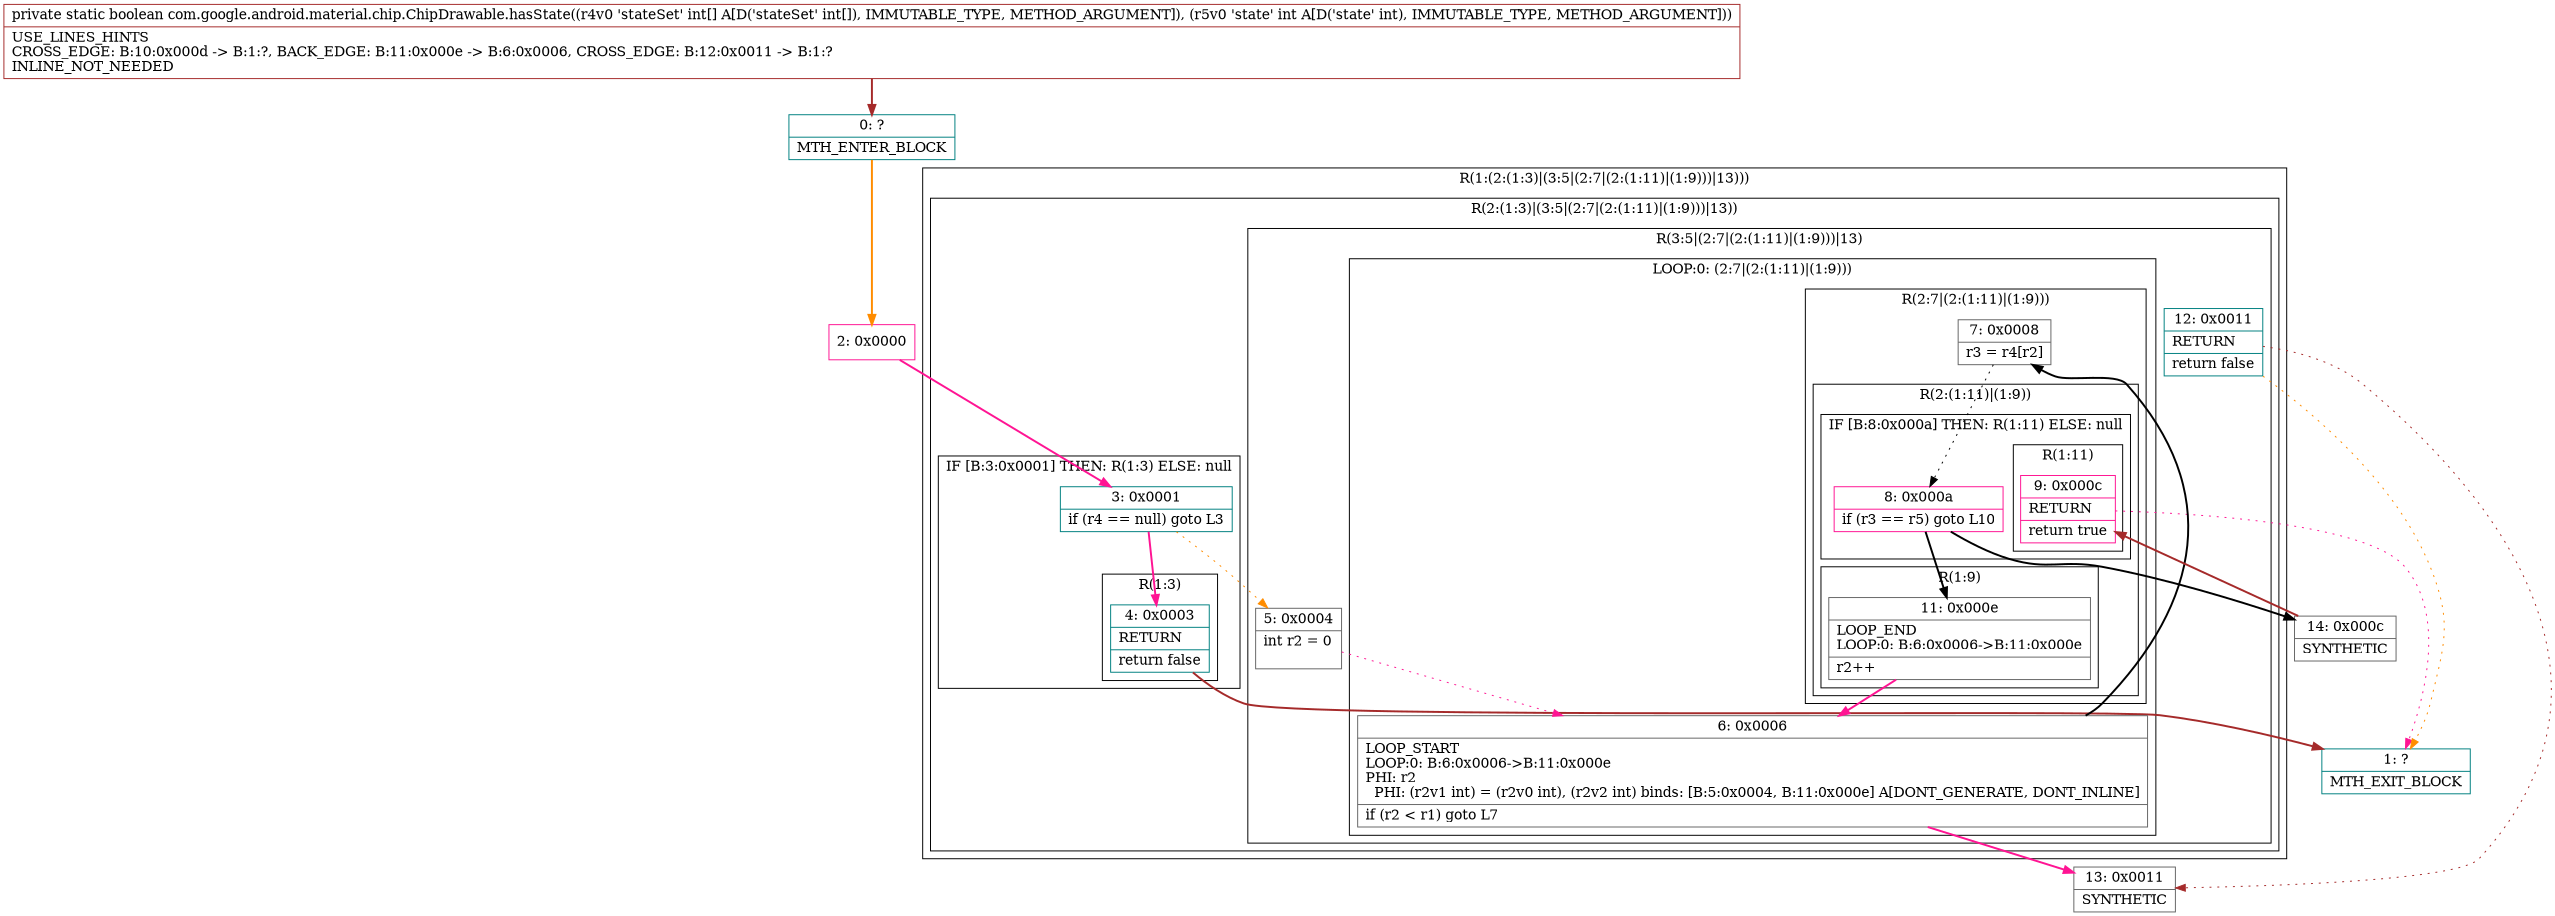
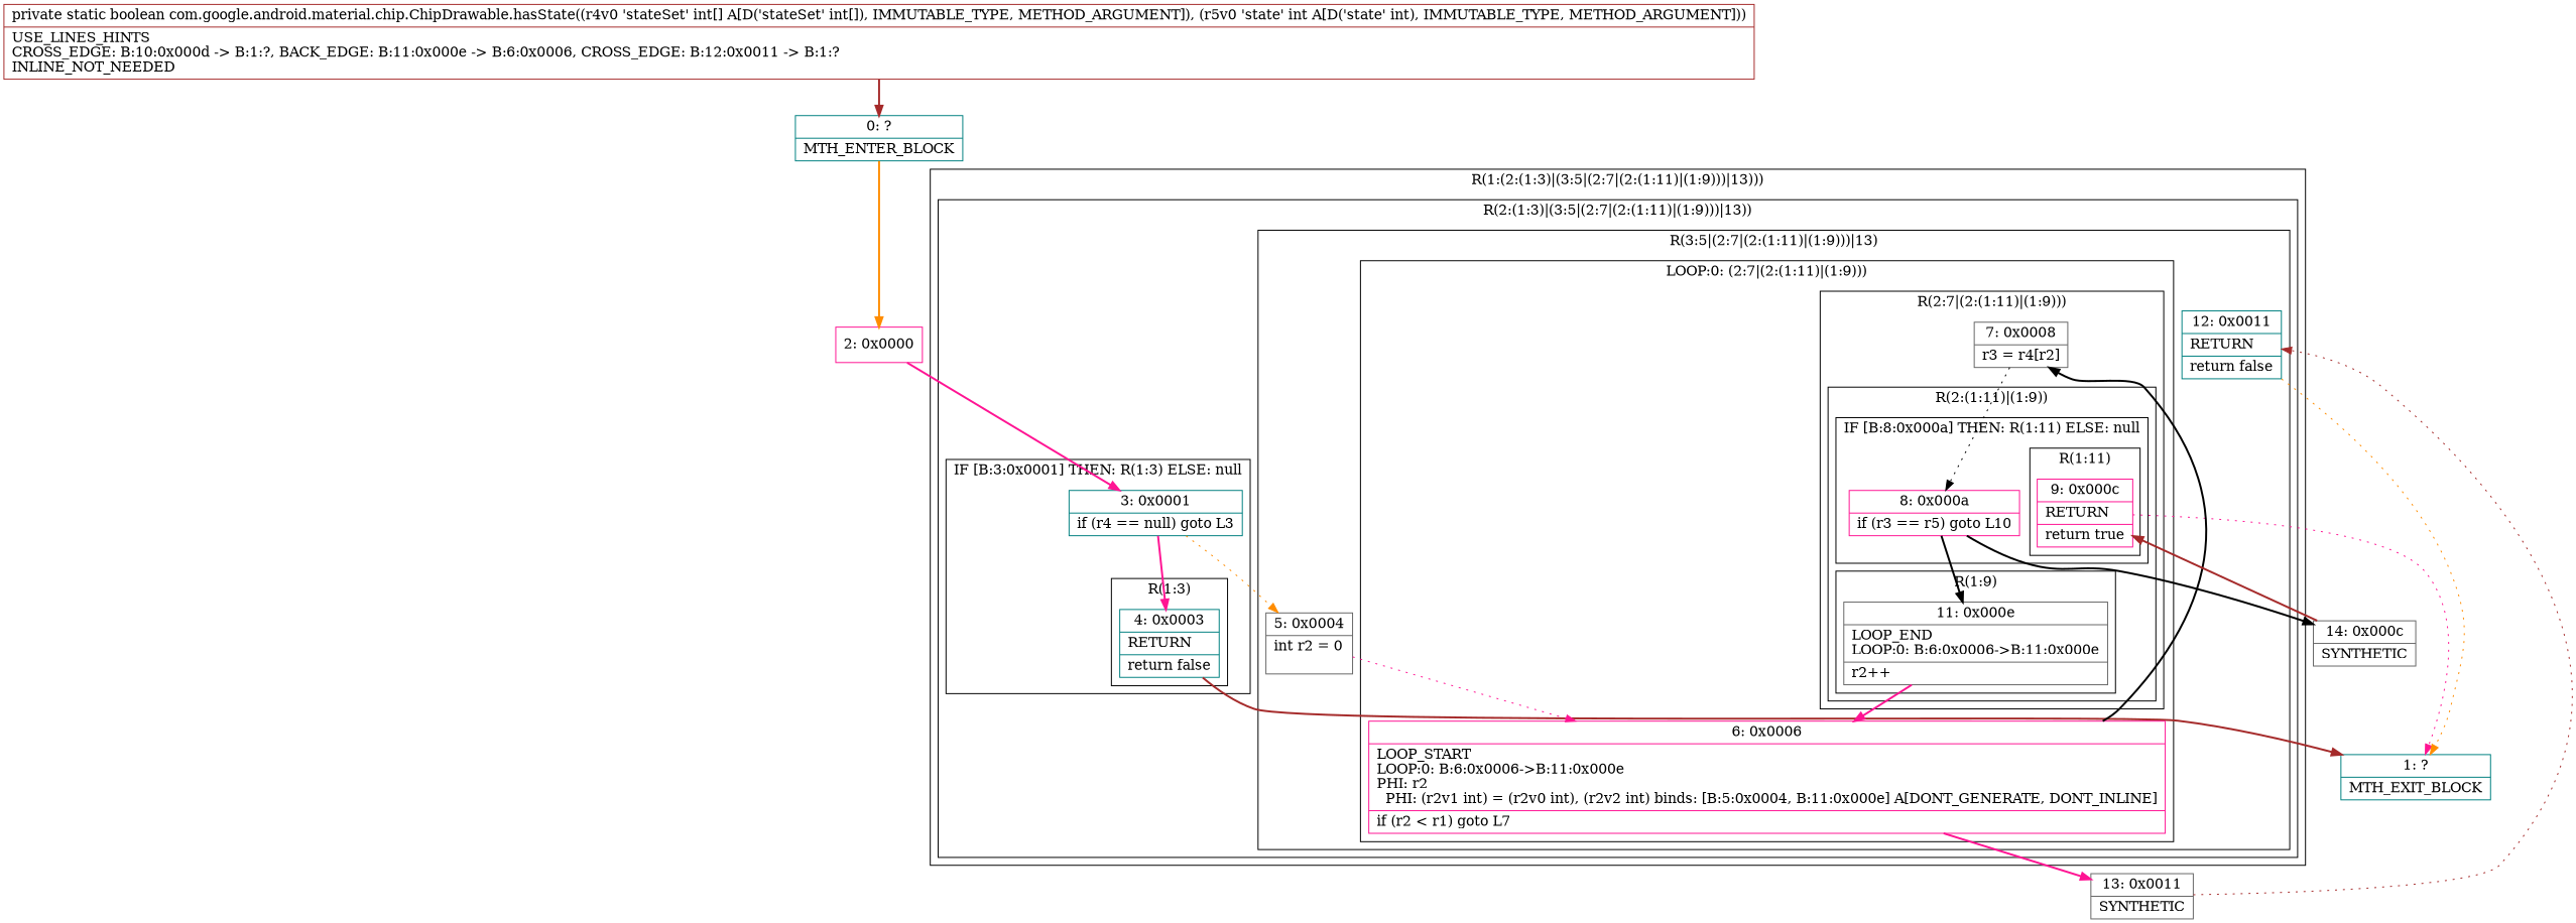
  digraph {
    node [color=gray40 shape=record]
    edge [color=deeppink style=bold]
    n1 [color=teal label="{4\:\ 0x0003|RETURN\l|return false\l}"]
    n2 [color=teal label="{3\:\ 0x0001|if (r4 == null) goto L3\l}"]
    n3 [color=deeppink label="{9\:\ 0x000c|RETURN\l|return true\l}"]
    n4 [color=deeppink label="{8\:\ 0x000a|if (r3 == r5) goto L10\l}"]
    n5 [label="{11\:\ 0x000e|LOOP_END\lLOOP:0: B:6:0x0006\-\>B:11:0x000e\l|r2++\l}"]
    n6 [label="{7\:\ 0x0008|r3 = r4[r2]\l}"]
-   n7 [label="{6\:\ 0x0006|LOOP_START\lLOOP:0: B:6:0x0006\-\>B:11:0x000e\lPHI: r2 \l  PHI: (r2v1 int) = (r2v0 int), (r2v2 int) binds: [B:5:0x0004, B:11:0x000e] A[DONT_GENERATE, DONT_INLINE]\l|if (r2 \< r1) goto L7\l}"]
+   n7 [color=deeppink label="{6\:\ 0x0006|LOOP_START\lLOOP:0: B:6:0x0006\-\>B:11:0x000e\lPHI: r2 \l  PHI: (r2v1 int) = (r2v0 int), (r2v2 int) binds: [B:5:0x0004, B:11:0x000e] A[DONT_GENERATE, DONT_INLINE]\l|if (r2 \< r1) goto L7\l}"]
    n8 [label="{5\:\ 0x0004|int r2 = 0\l\l}"]
    n9 [color=teal label="{12\:\ 0x0011|RETURN\l|return false\l}"]
    n10 [color=teal label="{1\:\ ?|MTH_EXIT_BLOCK\l}"]
    n11 [label="{14\:\ 0x000c|SYNTHETIC\l}"]
    n12 [label="{13\:\ 0x0011|SYNTHETIC\l}"]
    n13 [color=teal label="{0\:\ ?|MTH_ENTER_BLOCK\l}"]
    n14 [color=deeppink label="{2\:\ 0x0000}"]
    n15 [color=brown label="{private static boolean com.google.android.material.chip.ChipDrawable.hasState((r4v0 'stateSet' int[] A[D('stateSet' int[]), IMMUTABLE_TYPE, METHOD_ARGUMENT]), (r5v0 'state' int A[D('state' int), IMMUTABLE_TYPE, METHOD_ARGUMENT]))  | USE_LINES_HINTS\lCROSS_EDGE: B:10:0x000d \-\> B:1:?, BACK_EDGE: B:11:0x000e \-\> B:6:0x0006, CROSS_EDGE: B:12:0x0011 \-\> B:1:?\lINLINE_NOT_NEEDED\l}"]
    subgraph cluster_1 {
      label="R(1:(2:(1:3)|(3:5|(2:7|(2:(1:11)|(1:9)))|13)))"
      subgraph cluster_2 {
        label="R(2:(1:3)|(3:5|(2:7|(2:(1:11)|(1:9)))|13))"
        subgraph cluster_3 {
          label="IF [B:3:0x0001] THEN: R(1:3) ELSE: null"
          n2
          subgraph cluster_4 {
            label="R(1:3)"
            n1
          }
        }
        subgraph cluster_5 {
          label="R(3:5|(2:7|(2:(1:11)|(1:9)))|13)"
          n8
          n9
          subgraph cluster_6 {
            label="LOOP:0: (2:7|(2:(1:11)|(1:9)))"
            n7
            subgraph cluster_7 {
              label="R(2:7|(2:(1:11)|(1:9)))"
              n6
              subgraph cluster_8 {
                label="R(2:(1:11)|(1:9))"
                subgraph cluster_9 {
                  label="IF [B:8:0x000a] THEN: R(1:11) ELSE: null"
                  n4
                  subgraph cluster_10 {
                    label="R(1:11)"
                    n3
                  }
                }
                subgraph cluster_11 {
                  label="R(1:9)"
                  n5
                }
              }
            }
          }
        }
      }
    }
    n1 -> n10 [color=brown]
    n2 -> n1
    n2 -> n8 [color=darkorange style=dotted]
    n3 -> n10 [style=dotted]
    n4 -> n5 [color=black]
    n4 -> n11 [color=black]
    n5 -> n7
    n6 -> n4 [color=black style=dotted]
    n7 -> n6 [color=black]
    n7 -> n12
    n8 -> n7 [style=dotted]
    n9 -> n10 [color=darkorange style=dotted]
    n11 -> n3 [color=brown]
-   n9 -> n12 [color=brown style=dotted]
+   n12 -> n9 [color=brown style=dotted]
    n13 -> n14 [color=darkorange]
    n14 -> n2
    n15 -> n13 [color=brown]
  }
